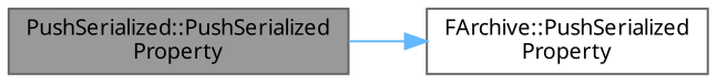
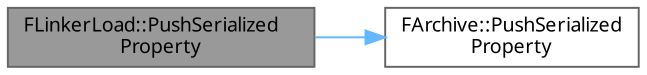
  digraph {
    rankdir=LR
    fontname="Noto Sans"
    node [fontname="Noto Sans" fontsize=10 shape=box style=filled]
-   n1 [color=gray40 fillcolor=grey60 fontcolor=black height=0.2 label="PushSerialized::PushSerialized\lProperty" width=0.4]
+   n1 [color=gray40 fillcolor=grey60 fontcolor=black height=0.2 label="FLinkerLoad::PushSerialized\lProperty" width=0.4]
    n2 [color=grey40 fillcolor=white height=0.2 label="FArchive::PushSerialized\lProperty" width=0.4]
    n1 -> n2 [color=steelblue1 fontname="Noto Sans" fontsize=10 labelfontname=Helvetica labelfontsize=10 style=solid]
  }
